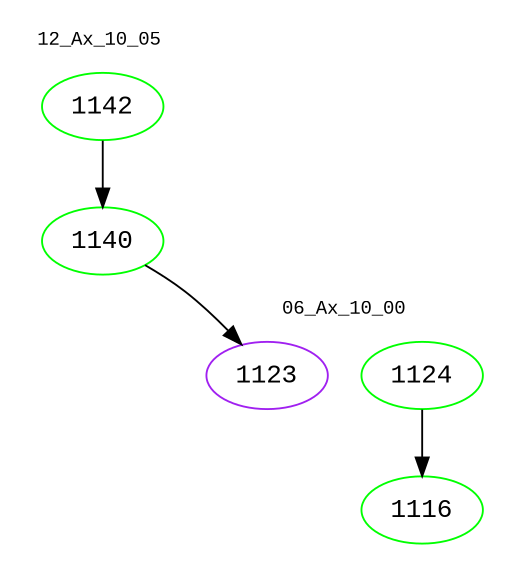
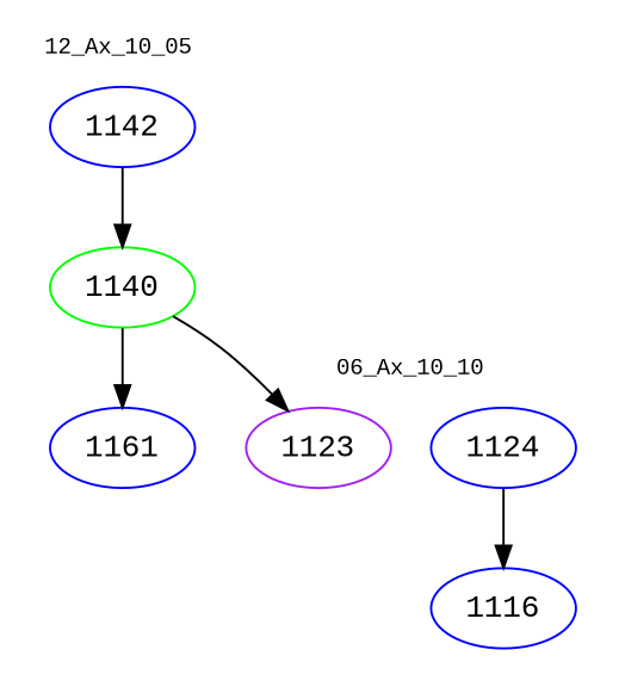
  digraph {
    fontname="Liberation Mono"
    node [color=blue fontname="Liberation Mono"]
    edge [color=black fontname="Liberation Mono"]
-   n1 [color=green label=1142]
+   n1 [label=1142]
    n2 [color=green label=1140]
-   n4 [color=green label=1124]
-   n5 [color=green label=1116]
+   n3 [label=1161]
+   n4 [label=1124]
+   n5 [label=1116]
    n6 [color=purple label=1123]
    subgraph cluster_1 {
      color=white
      fontsize=10
      label="12_Ax_10_05"
      n1
      n2
+     n3
    }
    subgraph cluster_2 {
      color=white
      fontsize=10
-     label="06_Ax_10_00"
+     label="06_Ax_10_10"
      n4
      n5
      n6
    }
    n1 -> n2
+   n2 -> n3
    n2 -> n6
    n4 -> n5
  }
